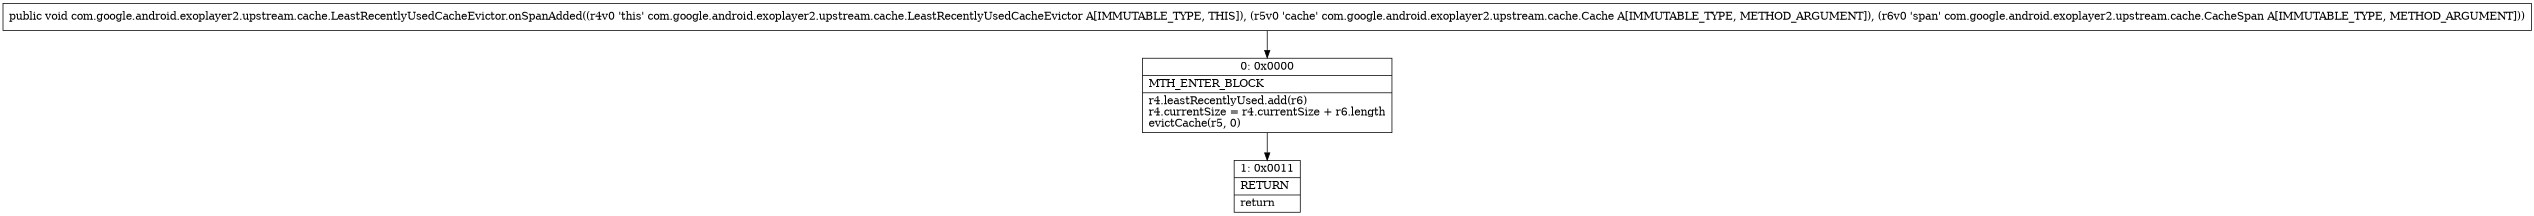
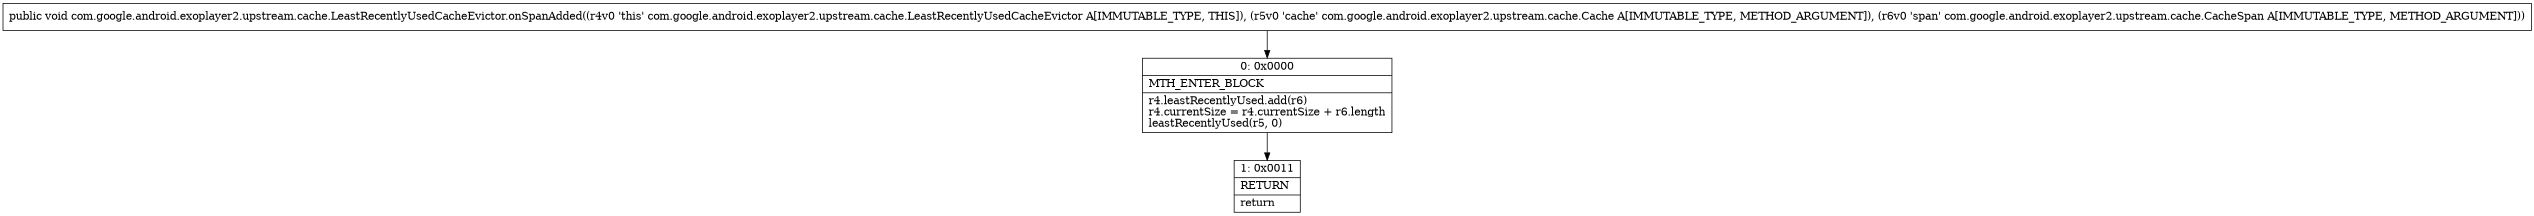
  digraph {
    node [shape=record]
-   n1 [label="{0\:\ 0x0000|MTH_ENTER_BLOCK\l|r4.leastRecentlyUsed.add(r6)\lr4.currentSize = r4.currentSize + r6.length\levictCache(r5, 0)\l}"]
+   n1 [label="{0\:\ 0x0000|MTH_ENTER_BLOCK\l|r4.leastRecentlyUsed.add(r6)\lr4.currentSize = r4.currentSize + r6.length\lleastRecentlyUsed(r5, 0)\l}"]
    n2 [label="{1\:\ 0x0011|RETURN\l|return\l}"]
    n3 [label="{public void com.google.android.exoplayer2.upstream.cache.LeastRecentlyUsedCacheEvictor.onSpanAdded((r4v0 'this' com.google.android.exoplayer2.upstream.cache.LeastRecentlyUsedCacheEvictor A[IMMUTABLE_TYPE, THIS]), (r5v0 'cache' com.google.android.exoplayer2.upstream.cache.Cache A[IMMUTABLE_TYPE, METHOD_ARGUMENT]), (r6v0 'span' com.google.android.exoplayer2.upstream.cache.CacheSpan A[IMMUTABLE_TYPE, METHOD_ARGUMENT])) }"]
    n1 -> n2
    n3 -> n1
  }
